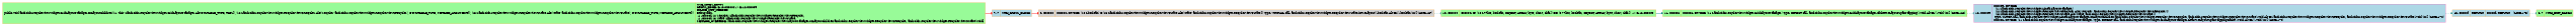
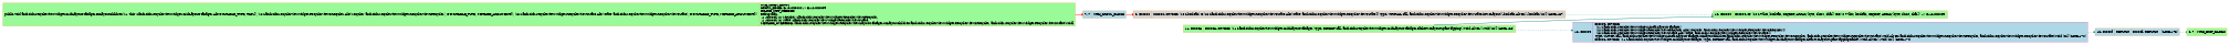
  digraph {
    rankdir=LR
    node [color=darkorange fillcolor=palegreen shape=record style=filled]
    edge [arrowhead=tee color=teal style=dashed]
    n1 [fillcolor=lightblue label="{7\:\ ?|MTH_CROSS_BLOCK\l}"]
    n2 [fillcolor=lightgrey label="{9\:\ 0x0000|0x0000: INVOKE  (r0 I:boolean) = (r3 I:androidx.recyclerview.widget.RecyclerView$State A[D('state' androidx.recyclerview.widget.RecyclerView$State)]) type: VIRTUAL call: androidx.recyclerview.widget.RecyclerView.State.isPreLayout():boolean A[MD:():boolean (m)] (LINE:167)\l}"]
    n3 [label="{10\:\ 0x0004|0x0004: IF  (r0 I:??[int, boolean, OBJECT, ARRAY, byte, short, char]) == (0 ??[int, boolean, OBJECT, ARRAY, byte, short, char])  \-\> B:12:0x0009 \l}"]
    n4 [label="{11\:\ 0x0006|0x0006: INVOKE  (r1 I:androidx.recyclerview.widget.GridLayoutManager) type: DIRECT call: androidx.recyclerview.widget.GridLayoutManager.cachePreLayoutSpanMapping():void A[MD:():void (m)] (LINE:168)\l}"]
    n5 [color=deeppink fillcolor=lightblue label="{12\:\ 0x0009|0x0009: INVOKE  \l  (r1 I:androidx.recyclerview.widget.LinearLayoutManager)\l  (r2 I:androidx.recyclerview.widget.RecyclerView$Recycler A[D('recycler' androidx.recyclerview.widget.RecyclerView$Recycler)])\l  (r3 I:androidx.recyclerview.widget.RecyclerView$State A[D('state' androidx.recyclerview.widget.RecyclerView$State)])\l type: SUPER call: androidx.recyclerview.widget.LinearLayoutManager.onLayoutChildren(androidx.recyclerview.widget.RecyclerView$Recycler, androidx.recyclerview.widget.RecyclerView$State):void A[MD:(androidx.recyclerview.widget.RecyclerView$Recycler, androidx.recyclerview.widget.RecyclerView$State):void (m)] (LINE:170)\l0x000c: INVOKE  (r1 I:androidx.recyclerview.widget.GridLayoutManager) type: DIRECT call: androidx.recyclerview.widget.GridLayoutManager.clearPreLayoutSpanMappingCache():void A[MD:():void (m)] (LINE:174)\l}"]
    n6 [fillcolor=lightblue label="{13\:\ 0x000f|RETURN\l|0x000f: RETURN    (LINE:175)\l}"]
    n7 [label="{8\:\ ?|MTH_EXIT_BLOCK\l}"]
    n8 [label="{public void androidx.recyclerview.widget.GridLayoutManager.onLayoutChildren((r1 'this' I:androidx.recyclerview.widget.GridLayoutManager A[IMMUTABLE_TYPE, THIS]), (r2 I:androidx.recyclerview.widget.RecyclerView$Recycler A[D('recycler' androidx.recyclerview.widget.RecyclerView$Recycler), IMMUTABLE_TYPE, METHOD_ARGUMENT]), (r3 I:androidx.recyclerview.widget.RecyclerView$State A[D('state' androidx.recyclerview.widget.RecyclerView$State), IMMUTABLE_TYPE, METHOD_ARGUMENT]))  | USE_LINES_HINTS\lCROSS_EDGE: B:10:0x0004 \-\> B:12:0x0009\lINLINE_NOT_NEEDED\lDebug Info:\l  \-1 \-0x000f: r2 'recycler' Landroidx\/recyclerview\/widget\/RecyclerView$Recycler;\l  \-1 \-0x000f: r3 'state' Landroidx\/recyclerview\/widget\/RecyclerView$State;\lMETHOD_OVERRIDE: [androidx.recyclerview.widget.RecyclerView.LayoutManager.onLayoutChildren(androidx.recyclerview.widget.RecyclerView$Recycler, androidx.recyclerview.widget.RecyclerView$State):void]\l}"]
    n1 -> n2 [color=red style=bold]
    n2 -> n3
-   n3 -> n4 [arrowhead=dot style=bold]
-   n4 -> n5
+   n4 -> n3 [arrowhead=dot style=bold]
+   n4 -> n5 [arrowhead=dot]
    n5 -> n6 [arrowhead=dot]
    n6 -> n7
    n8 -> n1 [color=red style=bold]
  }
